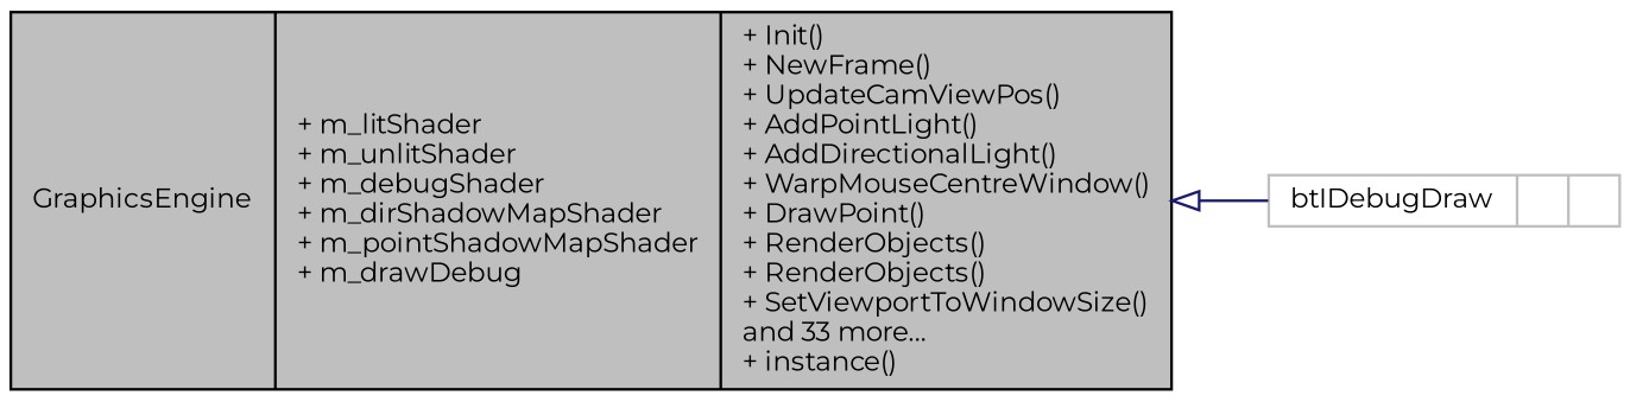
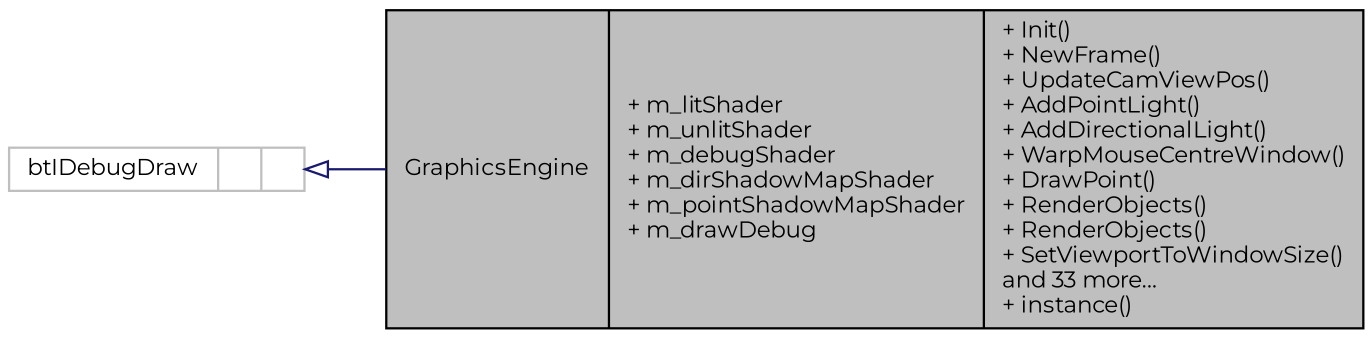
  digraph {
    rankdir=LR
    fontname=Montserrat
    node [fontname=Montserrat fontsize=10 shape=record style=filled]
    n1 [color=black fillcolor=grey75 fontcolor=black height=0.2 label="{GraphicsEngine\n|+ m_litShader\l+ m_unlitShader\l+ m_debugShader\l+ m_dirShadowMapShader\l+ m_pointShadowMapShader\l+ m_drawDebug\l|+ Init()\l+ NewFrame()\l+ UpdateCamViewPos()\l+ AddPointLight()\l+ AddDirectionalLight()\l+ WarpMouseCentreWindow()\l+ DrawPoint()\l+ RenderObjects()\l+ RenderObjects()\l+ SetViewportToWindowSize()\land 33 more...\l+ instance()\l}" width=0.4]
    n2 [color=grey75 fillcolor=white height=0.2 label="{btIDebugDraw\n||}" width=0.4]
-   n1 -> n2 [arrowtail=onormal color=midnightblue dir=back fontname=Montserrat fontsize=10 labelfontname=Helvetica labelfontsize=10 style=solid]
+   n2 -> n1 [arrowtail=onormal color=midnightblue dir=back fontname=Montserrat fontsize=10 labelfontname=Helvetica labelfontsize=10 style=solid]
  }
